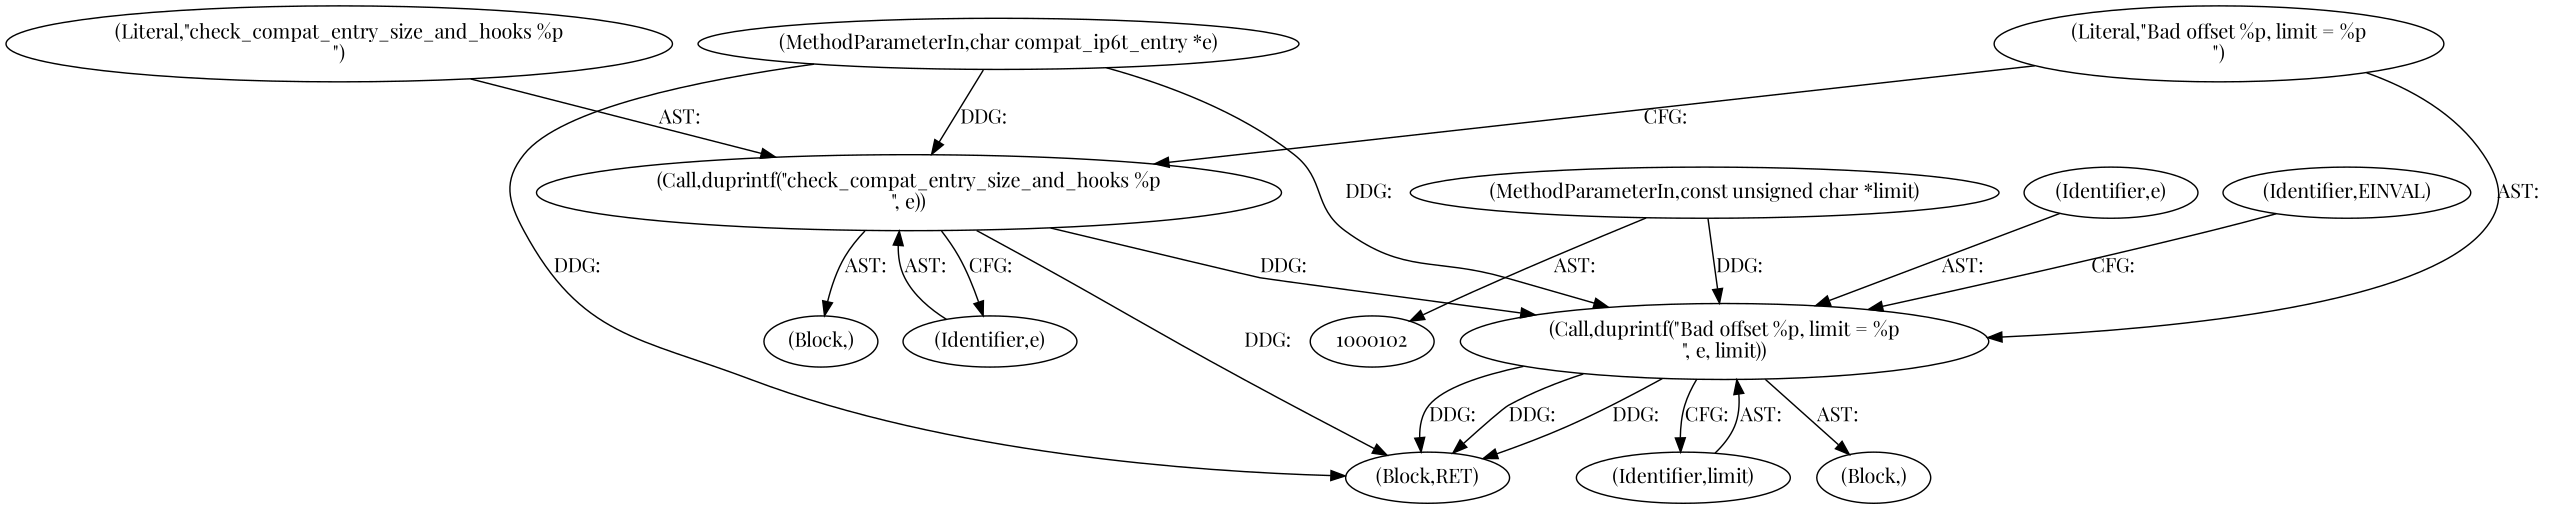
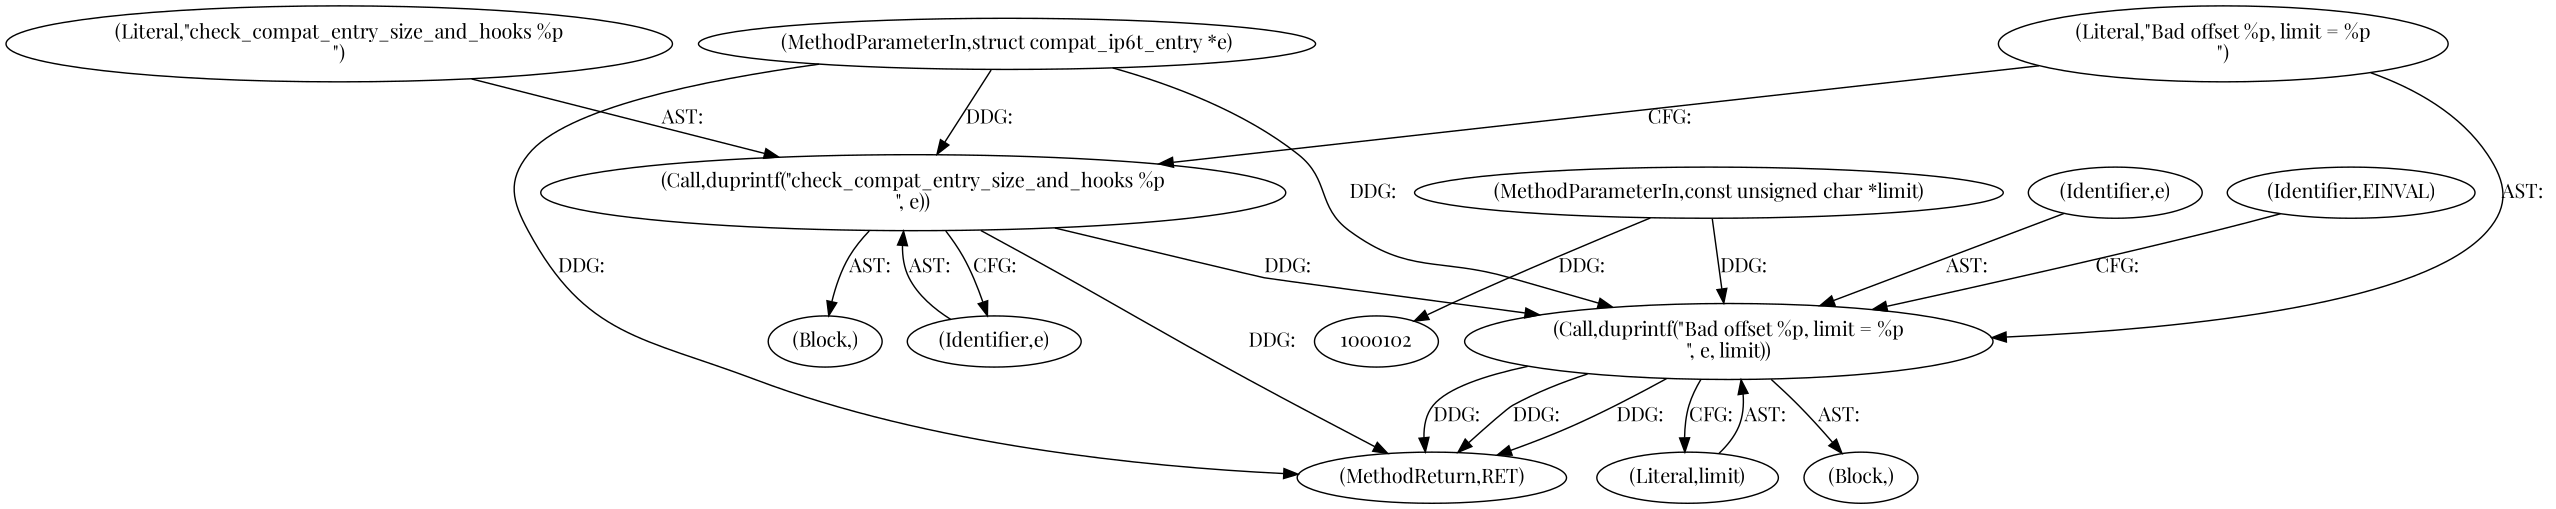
  digraph {
    fontname="Playfair Display"
    node [fontname="Playfair Display"]
    edge [fontname="Playfair Display"]
    n1 [label="(Call,duprintf(\"Bad offset %p, limit = %p\n\", e, limit))"]
-   n2 [label="(Identifier,limit)"]
+   n2 [label="(Literal,limit)"]
    n3 [label="(Block,)"]
-   n4 [label="(Block,RET)"]
+   n4 [label="(MethodReturn,RET)"]
    n5 [label="(Call,duprintf(\"check_compat_entry_size_and_hooks %p\n\", e))"]
    n6 [label="(Block,)"]
    n7 [label="(Identifier,e)"]
-   n8 [label="(MethodParameterIn,char compat_ip6t_entry *e)"]
+   n8 [label="(MethodParameterIn,struct compat_ip6t_entry *e)"]
    n9 [label="(MethodParameterIn,const unsigned char *limit)"]
    1000102
    n11 [label="(Identifier,EINVAL)"]
    n12 [label="(Literal,\"check_compat_entry_size_and_hooks %p\n\")"]
    n13 [label="(Literal,\"Bad offset %p, limit = %p\n\")"]
    n14 [label="(Identifier,e)"]
    n1 -> n2 [label="CFG: "]
    n1 -> n3 [label="AST: "]
    n1 -> n4 [label="DDG: "]
    n1 -> n4 [label="DDG: "]
    n1 -> n4 [label="DDG: "]
    n2 -> n1 [label="AST: "]
    n5 -> n1 [label="DDG: "]
    n5 -> n4 [label="DDG: "]
    n5 -> n6 [label="AST: "]
    n5 -> n7 [label="CFG: "]
    n7 -> n5 [label="AST: "]
    n8 -> n1 [label="DDG: "]
    n8 -> n4 [label="DDG: "]
    n8 -> n5 [label="DDG: "]
    n9 -> n1 [label="DDG: "]
-   n9 -> 1000102 [label="AST: "]
+   n9 -> 1000102 [label="DDG: "]
    n11 -> n1 [label="CFG: "]
    n12 -> n5 [label="AST: "]
    n13 -> n1 [label="AST: "]
    n13 -> n5 [label="CFG: "]
    n14 -> n1 [label="AST: "]
  }
